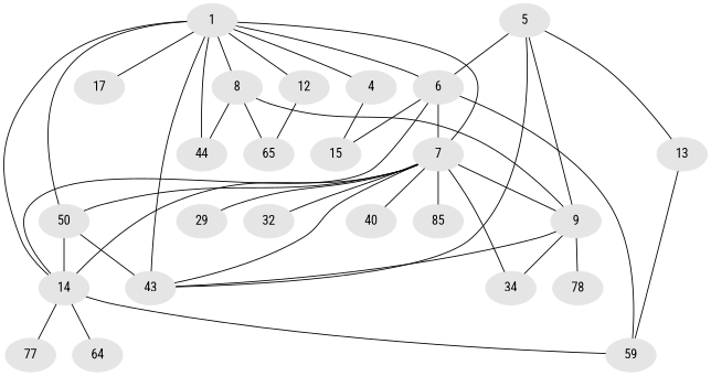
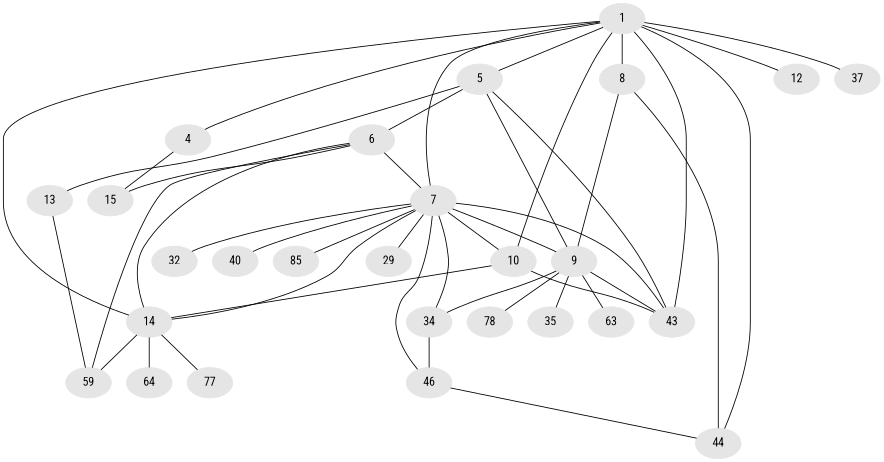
  graph {
    fontname="Roboto Condensed"
    node [color=gray90 fontname="Roboto Condensed" style=filled]
    edge [fontname="Roboto Condensed"]
    1 [super="+2+3+21+24+70"]
    4 [super="+22"]
    5 [super="+28+50+20"]
    7 [super="+25+73+51+91+42+23"]
    8 [super="+11"]
-   10 [super="+52+69+47" label=50]
+   10 [super="+52+69+47"]
    12
    14 [super="+53+27"]
-   17
+   17 [label=37]
    43 [super="+62+74"]
    n11 [label=44 super="+56"]
    15
    9 [super="+38+72+16"]
    6 [super="+79+60+18"]
    13 [super="+44+26"]
    29 [super="+31"]
    32 [super="+41+84"]
    34 [super="+61+76"]
    40
+   46 [super="+57"]
    85
-   65 [super="+66"]
+   35
+   63
    78
    59
    64
    77 [super="+83"]
    1 -- 4
-   1 -- 6
+   1 -- 5
    1 -- 7
    1 -- 8 [weight=3]
    1 -- 10 [weight=2]
    1 -- 12
    1 -- 14
    1 -- 17
    1 -- 43 [weight=2]
    1 -- n11
    4 -- 15
    5 -- 43
    5 -- 9
    5 -- 6 [weight=2]
    5 -- 13
    7 -- 10
    7 -- 14
    7 -- 43
    7 -- 9 [weight=2]
    7 -- 29
    7 -- 32
    7 -- 34
    7 -- 40
+   7 -- 46
    7 -- 85
    8 -- n11
    8 -- 9
-   8 -- 65
    10 -- 14
    10 -- 43 [weight=2]
-   12 -- 65
    14 -- 59
    14 -- 64
    14 -- 77
    9 -- 43
    9 -- 34 [weight=2]
+   9 -- 35
+   9 -- 63
    9 -- 78
    6 -- 7
    6 -- 14
    6 -- 15
    6 -- 59
    13 -- 59
+   34 -- 46
+   46 -- n11
  }
